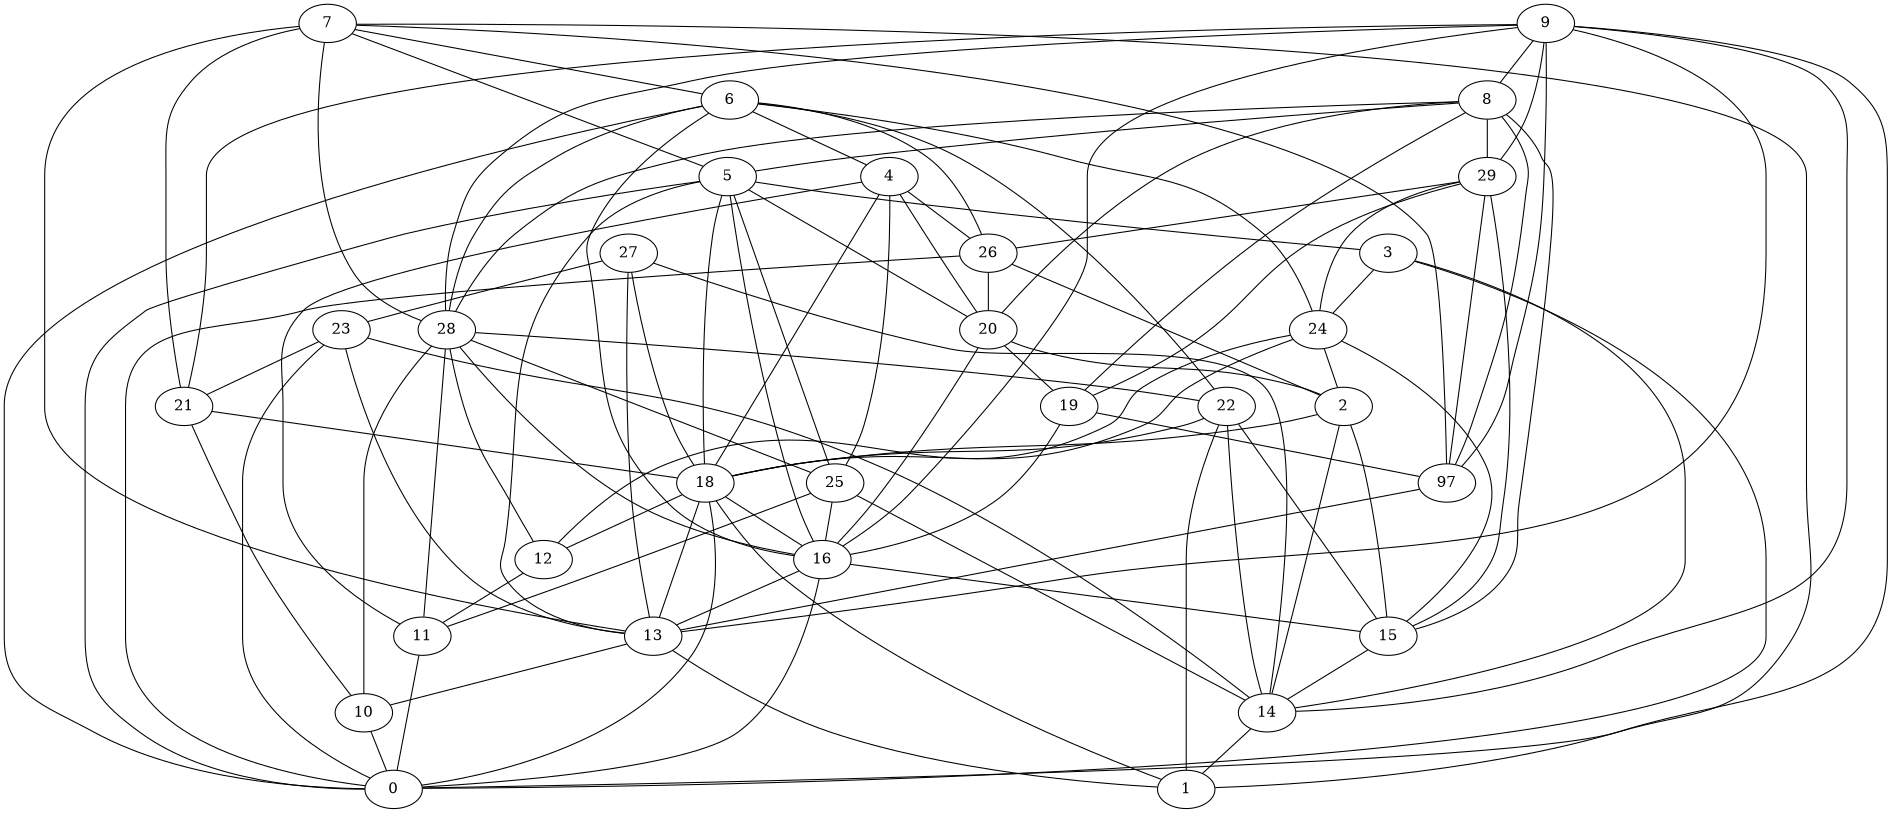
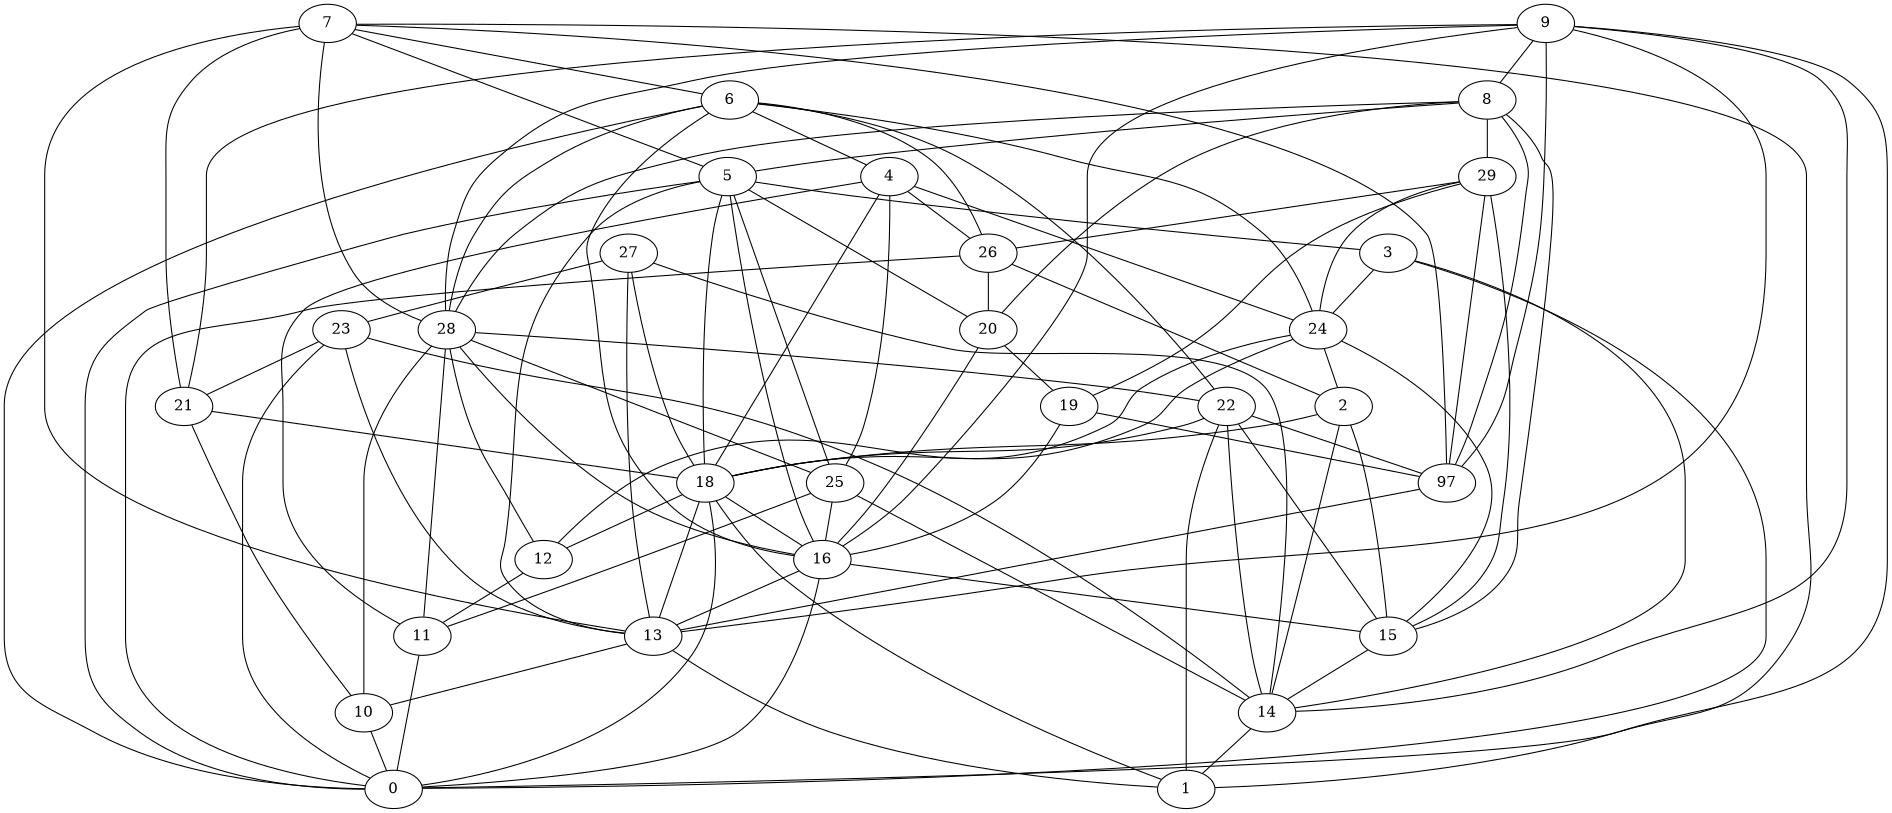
  digraph {
    edge [color=black dir=none]
    28
    12
    11
    10
    25
    16
    22
    0
    14
    1
    8
    5
    n13 [label=97]
    29
    15
    20
    19
    13
    18
    3
    24
    26
    9
    21
    2
    4
    27
    23
    7
    6
    subgraph sub_1 {
      28
      12
      11
      10
      25
      16
      22
      0
      14
      1
      8
      5
      n13
      29
      15
      20
      19
      13
      18
      3
      24
      26
      9
      21
      2
      4
      27
      23
      7
      6
    }
    28 -> 12
    28 -> 11
    28 -> 10
    28 -> 25
    28 -> 16
    28 -> 22
    12 -> 11
    11 -> 0
    10 -> 0
    25 -> 11
    25 -> 16
    25 -> 14
    16 -> 0
    16 -> 15
    16 -> 13
    22 -> 14
    22 -> 1
+   22 -> n13
    22 -> 15
    22 -> 18
    14 -> 1
    8 -> 28
    8 -> 5
    8 -> n13
    8 -> 29
    8 -> 15
    8 -> 20
-   8 -> 19
    5 -> 25
    5 -> 16
    5 -> 0
    5 -> 20
    5 -> 13
    5 -> 18
    5 -> 3
    n13 -> 13
    29 -> n13
    29 -> 15
    29 -> 19
    29 -> 24
    29 -> 26
    15 -> 14
    20 -> 16
    20 -> 19
-   20 -> 2
    19 -> 16
    19 -> n13
    13 -> 10
    13 -> 1
    18 -> 12
    18 -> 16
    18 -> 0
    18 -> 1
    18 -> 13
    3 -> 0
    3 -> 14
    3 -> 24
    24 -> 12
    24 -> 15
    24 -> 18
    24 -> 2
    26 -> 0
    26 -> 20
    26 -> 2
    9 -> 28
    9 -> 16
    9 -> 0
    9 -> 14
    9 -> 8
    9 -> n13
-   9 -> 29
    9 -> 13
    9 -> 21
    21 -> 10
    21 -> 18
    2 -> 14
    2 -> 15
    2 -> 18
    4 -> 11
    4 -> 25
    4 -> 18
-   4 -> 20
+   4 -> 24
    4 -> 26
    27 -> 14
    27 -> 13
    27 -> 18
    27 -> 23
    23 -> 0
    23 -> 14
    23 -> 13
    23 -> 21
    7 -> 28
    7 -> 1
    7 -> 5
    7 -> n13
    7 -> 13
    7 -> 21
    7 -> 6
    6 -> 28
    6 -> 16
    6 -> 22
    6 -> 0
    6 -> 24
    6 -> 26
    6 -> 4
  }
